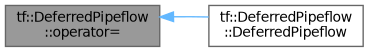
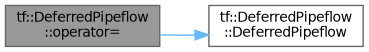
  digraph {
    rankdir=LR
    node [fontname=Helvetica fontsize=10 shape=box style=filled]
    n1 [color=gray40 fillcolor=grey60 fontcolor=black height=0.2 label="tf::DeferredPipeflow\l::operator=" width=0.4]
    n2 [color=grey40 fillcolor=white height=0.2 label="tf::DeferredPipeflow\l::DeferredPipeflow" width=0.4]
-   n2 -> n1 [color=steelblue1 fontname=Helvetica fontsize=10 labelfontname=Helvetica labelfontsize=10 style=solid]
+   n1 -> n2 [color=steelblue1 fontname=Helvetica fontsize=10 labelfontname=Helvetica labelfontsize=10 style=solid]
  }
